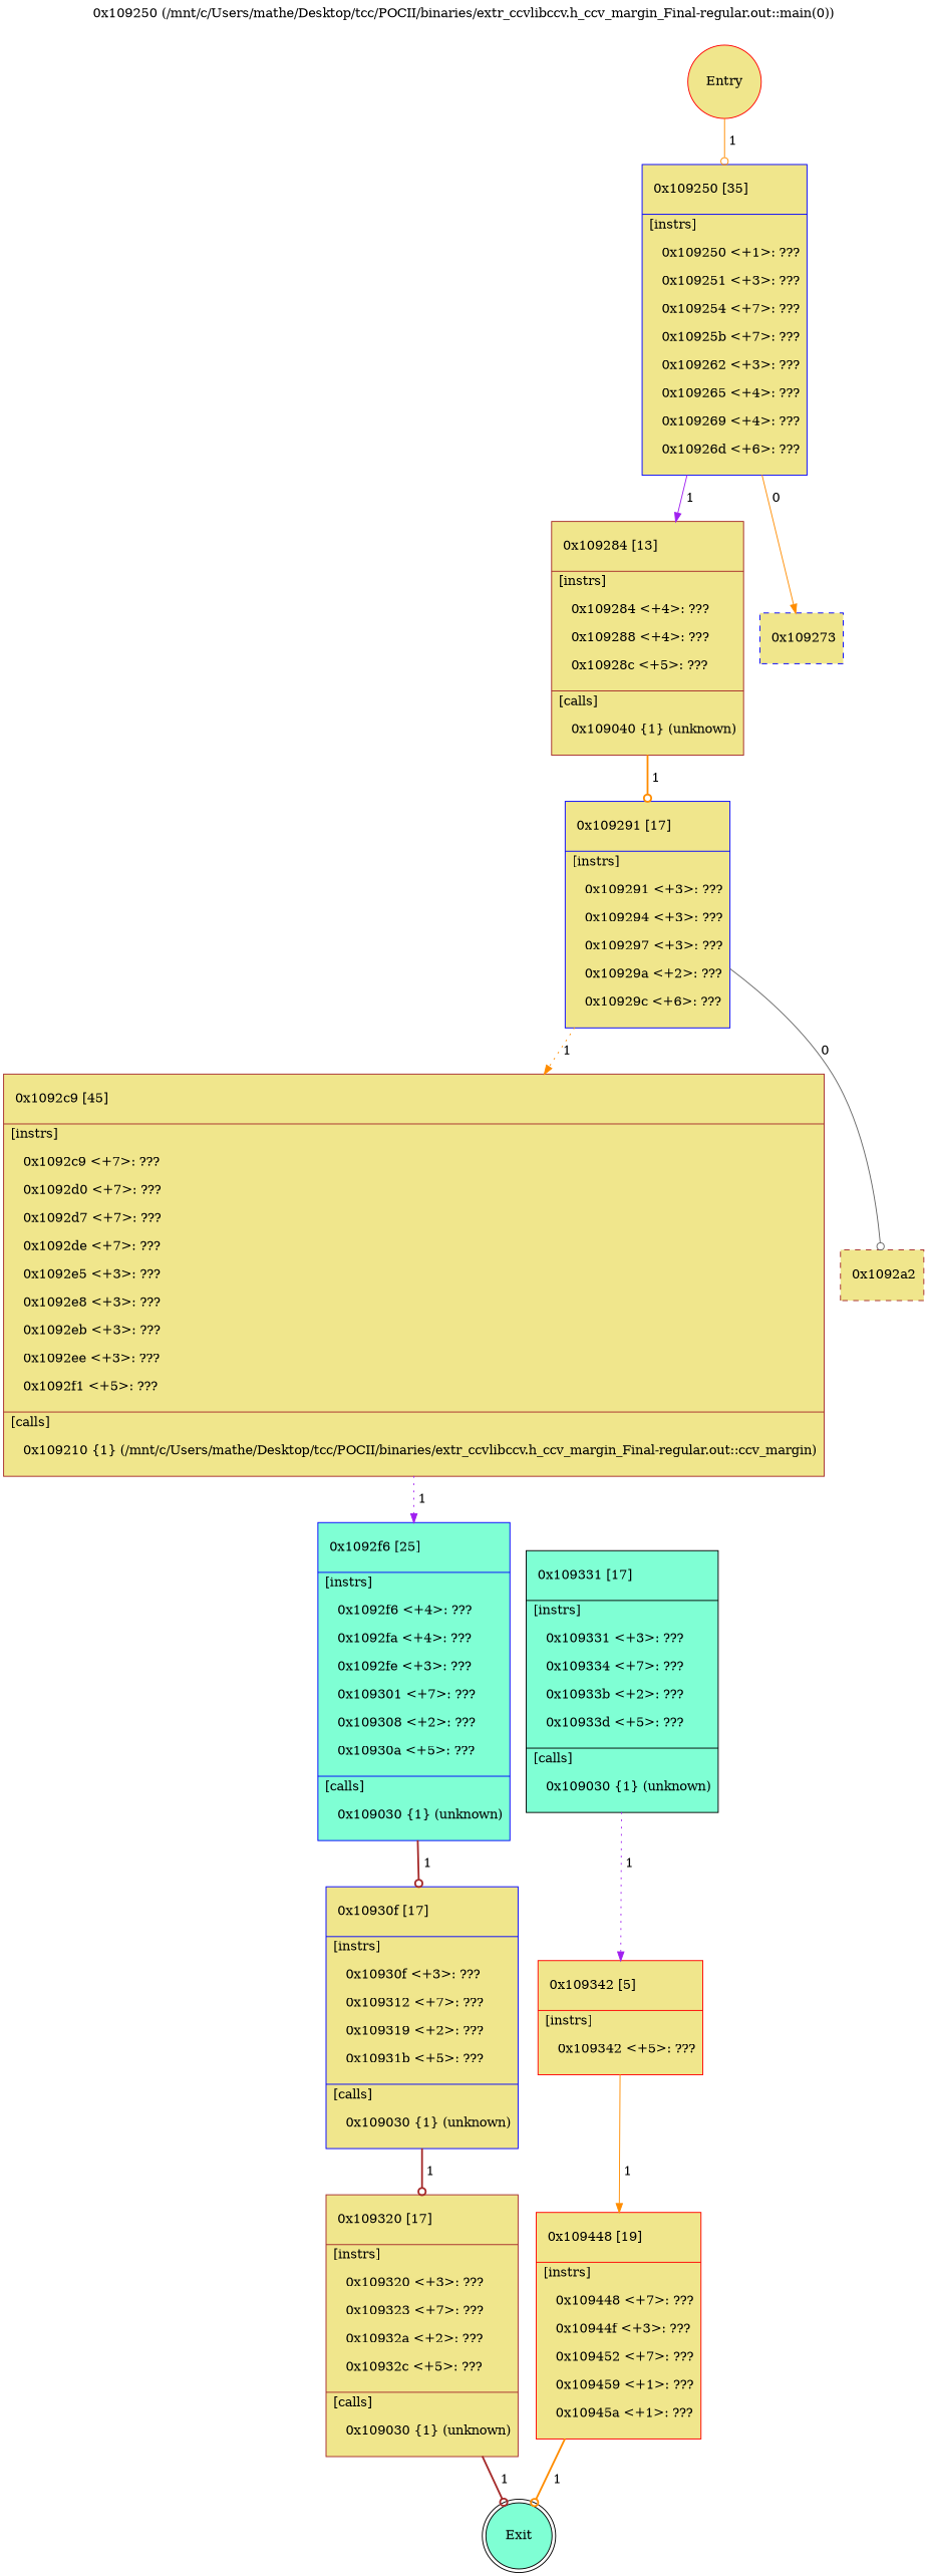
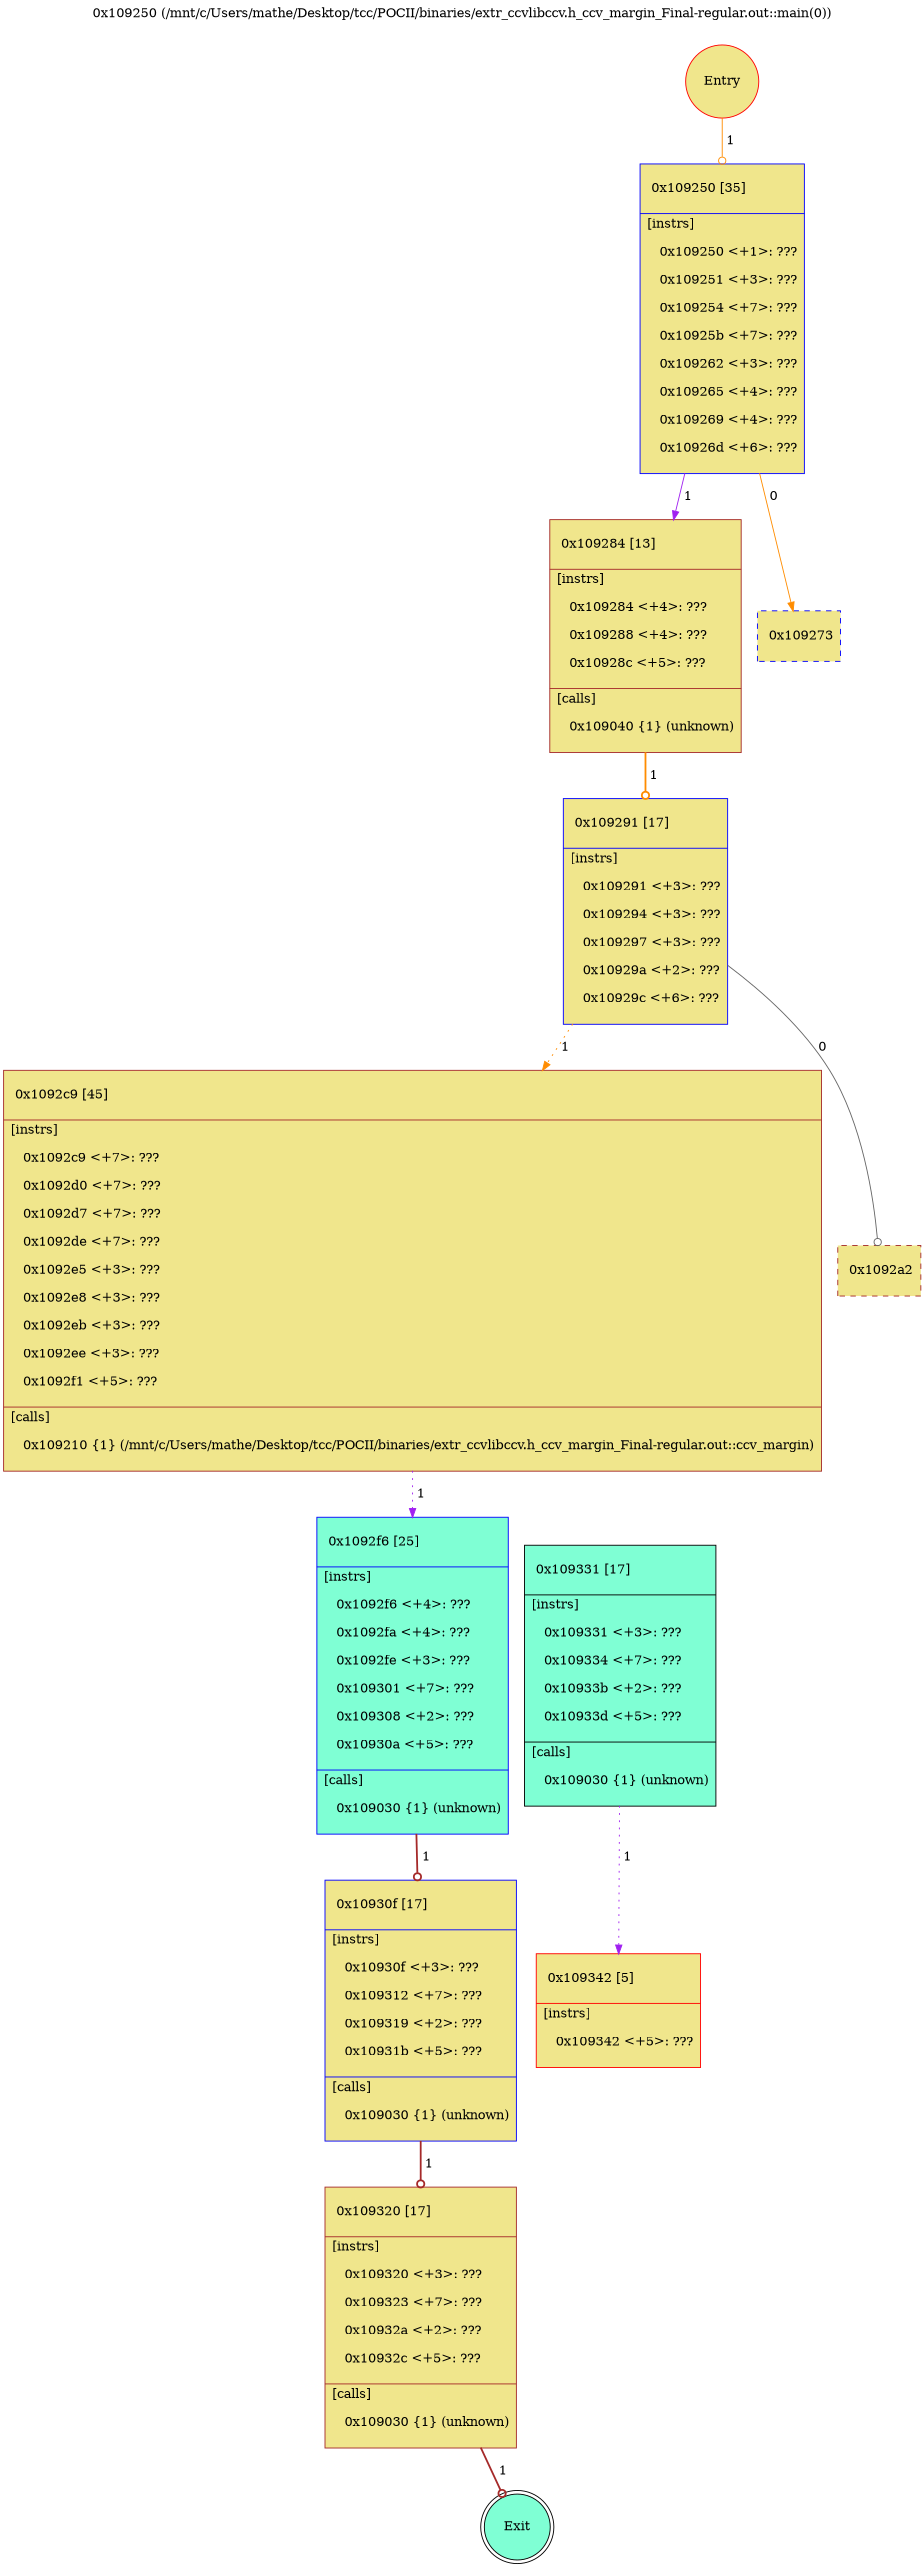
  digraph {
    label="0x109250 (/mnt/c/Users/mathe/Desktop/tcc/POCII/binaries/extr_ccvlibccv.h_ccv_margin_Final-regular.out::main(0))"
    labelloc=t
    node [color=blue fillcolor=khaki shape=record style=filled]
    edge [arrowhead=odot color=darkorange style=solid]
    Entry [color=red height=0.3 shape=circle width=0.3]
    n2 [label="{\n     0x109250 [35]\l\n     | [instrs]\l\n     &nbsp;&nbsp;0x109250 \<+1\>: ???\l\n     &nbsp;&nbsp;0x109251 \<+3\>: ???\l\n     &nbsp;&nbsp;0x109254 \<+7\>: ???\l\n     &nbsp;&nbsp;0x10925b \<+7\>: ???\l\n     &nbsp;&nbsp;0x109262 \<+3\>: ???\l\n     &nbsp;&nbsp;0x109265 \<+4\>: ???\l\n     &nbsp;&nbsp;0x109269 \<+4\>: ???\l\n     &nbsp;&nbsp;0x10926d \<+6\>: ???\l\n  }"]
    n3 [color=brown label="{\n     0x109284 [13]\l\n     | [instrs]\l\n     &nbsp;&nbsp;0x109284 \<+4\>: ???\l\n     &nbsp;&nbsp;0x109288 \<+4\>: ???\l\n     &nbsp;&nbsp;0x10928c \<+5\>: ???\l\n     | [calls]\l\n     &nbsp;&nbsp;0x109040 \{1\} (unknown)\l\n  }"]
    n4 [label="{\n     0x109273\l\n  }" style="dashed,filled"]
    n5 [label="{\n     0x109291 [17]\l\n     | [instrs]\l\n     &nbsp;&nbsp;0x109291 \<+3\>: ???\l\n     &nbsp;&nbsp;0x109294 \<+3\>: ???\l\n     &nbsp;&nbsp;0x109297 \<+3\>: ???\l\n     &nbsp;&nbsp;0x10929a \<+2\>: ???\l\n     &nbsp;&nbsp;0x10929c \<+6\>: ???\l\n  }"]
    n6 [color=brown label="{\n     0x1092c9 [45]\l\n     | [instrs]\l\n     &nbsp;&nbsp;0x1092c9 \<+7\>: ???\l\n     &nbsp;&nbsp;0x1092d0 \<+7\>: ???\l\n     &nbsp;&nbsp;0x1092d7 \<+7\>: ???\l\n     &nbsp;&nbsp;0x1092de \<+7\>: ???\l\n     &nbsp;&nbsp;0x1092e5 \<+3\>: ???\l\n     &nbsp;&nbsp;0x1092e8 \<+3\>: ???\l\n     &nbsp;&nbsp;0x1092eb \<+3\>: ???\l\n     &nbsp;&nbsp;0x1092ee \<+3\>: ???\l\n     &nbsp;&nbsp;0x1092f1 \<+5\>: ???\l\n     | [calls]\l\n     &nbsp;&nbsp;0x109210 \{1\} (/mnt/c/Users/mathe/Desktop/tcc/POCII/binaries/extr_ccvlibccv.h_ccv_margin_Final-regular.out::ccv_margin)\l\n  }"]
    n7 [color=brown label="{\n     0x1092a2\l\n  }" style="dashed,filled"]
    n8 [fillcolor=aquamarine label="{\n     0x1092f6 [25]\l\n     | [instrs]\l\n     &nbsp;&nbsp;0x1092f6 \<+4\>: ???\l\n     &nbsp;&nbsp;0x1092fa \<+4\>: ???\l\n     &nbsp;&nbsp;0x1092fe \<+3\>: ???\l\n     &nbsp;&nbsp;0x109301 \<+7\>: ???\l\n     &nbsp;&nbsp;0x109308 \<+2\>: ???\l\n     &nbsp;&nbsp;0x10930a \<+5\>: ???\l\n     | [calls]\l\n     &nbsp;&nbsp;0x109030 \{1\} (unknown)\l\n  }"]
    n9 [label="{\n     0x10930f [17]\l\n     | [instrs]\l\n     &nbsp;&nbsp;0x10930f \<+3\>: ???\l\n     &nbsp;&nbsp;0x109312 \<+7\>: ???\l\n     &nbsp;&nbsp;0x109319 \<+2\>: ???\l\n     &nbsp;&nbsp;0x10931b \<+5\>: ???\l\n     | [calls]\l\n     &nbsp;&nbsp;0x109030 \{1\} (unknown)\l\n  }"]
    n10 [color=brown label="{\n     0x109320 [17]\l\n     | [instrs]\l\n     &nbsp;&nbsp;0x109320 \<+3\>: ???\l\n     &nbsp;&nbsp;0x109323 \<+7\>: ???\l\n     &nbsp;&nbsp;0x10932a \<+2\>: ???\l\n     &nbsp;&nbsp;0x10932c \<+5\>: ???\l\n     | [calls]\l\n     &nbsp;&nbsp;0x109030 \{1\} (unknown)\l\n  }"]
    Exit [color=black fillcolor=aquamarine height=0.3 peripheries=2 shape=circle width=0.3]
    n12 [color=black fillcolor=aquamarine label="{\n     0x109331 [17]\l\n     | [instrs]\l\n     &nbsp;&nbsp;0x109331 \<+3\>: ???\l\n     &nbsp;&nbsp;0x109334 \<+7\>: ???\l\n     &nbsp;&nbsp;0x10933b \<+2\>: ???\l\n     &nbsp;&nbsp;0x10933d \<+5\>: ???\l\n     | [calls]\l\n     &nbsp;&nbsp;0x109030 \{1\} (unknown)\l\n  }"]
    n13 [color=red label="{\n     0x109342 [5]\l\n     | [instrs]\l\n     &nbsp;&nbsp;0x109342 \<+5\>: ???\l\n  }"]
-   n14 [color=red label="{\n     0x109448 [19]\l\n     | [instrs]\l\n     &nbsp;&nbsp;0x109448 \<+7\>: ???\l\n     &nbsp;&nbsp;0x10944f \<+3\>: ???\l\n     &nbsp;&nbsp;0x109452 \<+7\>: ???\l\n     &nbsp;&nbsp;0x109459 \<+1\>: ???\l\n     &nbsp;&nbsp;0x10945a \<+1\>: ???\l\n  }"]
    Entry -> n2 [label=" 1"]
    n2 -> n3 [arrowhead=normal color=purple label=" 1"]
    n2 -> n4 [arrowhead=normal label=" 0"]
    n3 -> n5 [label=" 1" style=bold]
    n5 -> n6 [arrowhead=normal label=" 1" style=dotted]
    n5 -> n7 [color=gray40 label=" 0"]
    n6 -> n8 [arrowhead=normal color=purple label=" 1" style=dotted]
    n8 -> n9 [color=brown label=" 1" style=bold]
    n9 -> n10 [color=brown label=" 1" style=bold]
    n10 -> Exit [color=brown label=" 1" style=bold]
    n12 -> n13 [arrowhead=normal color=purple label=" 1" style=dotted]
-   n13 -> n14 [arrowhead=normal label=" 1"]
-   n14 -> Exit [label=" 1" style=bold]
  }
